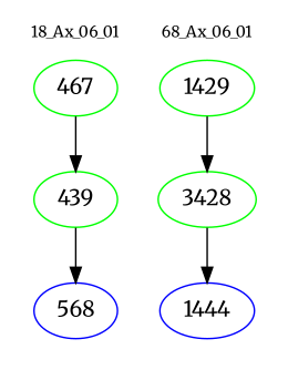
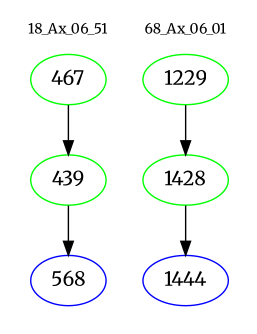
  digraph {
    fontname=Merriweather
    node [color=green fontname=Merriweather]
    edge [color=black fontname=Merriweather]
    n1 [label=467]
    n2 [label=439]
    n3 [color=blue label=568]
-   n4 [label=1429]
-   n5 [label=3428]
+   n4 [label=1229]
+   n5 [label=1428]
    n6 [color=blue label=1444]
    subgraph cluster_1 {
      color=white
      fontsize=10
-     label="18_Ax_06_01"
+     label="18_Ax_06_51"
      n1
      n2
      n3
    }
    subgraph cluster_2 {
      color=white
      fontsize=10
      label="68_Ax_06_01"
      n4
      n5
      n6
    }
    n1 -> n2
    n2 -> n3
    n4 -> n5
    n5 -> n6
  }
